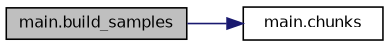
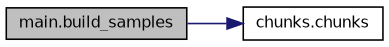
  digraph {
    rankdir=LR
    node [color=black fontname=Helvetica fontsize=10 shape=record style=filled]
    n1 [fillcolor=grey75 fontcolor=black height=0.2 label="main.build_samples" width=0.4]
-   n2 [fillcolor=white height=0.2 label="main.chunks" width=0.4]
+   n2 [fillcolor=white height=0.2 label="chunks.chunks" width=0.4]
    n1 -> n2 [color=midnightblue fontname=Helvetica fontsize=10 labelfontname=Helvetica labelfontsize=10 style=solid]
  }
